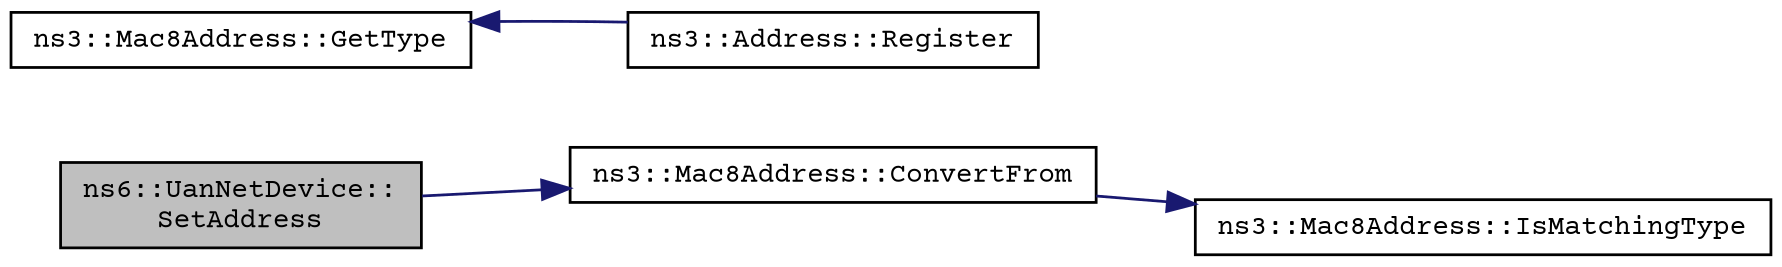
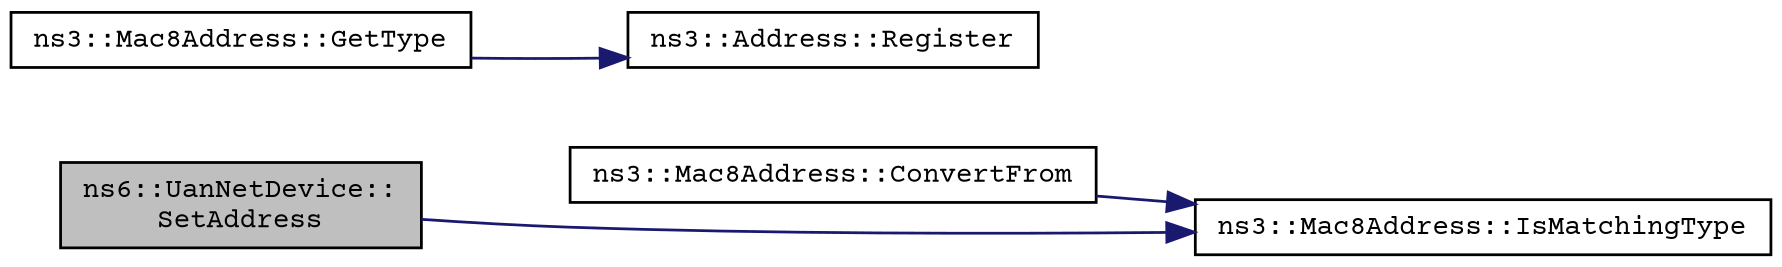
  digraph {
    fontname="Courier Prime"
    rankdir=LR
    node [color=black fillcolor=white fontname="Courier Prime" fontsize=10 shape=record style=filled]
    edge [color=midnightblue fontname="Courier Prime" fontsize=10 labelfontname=Helvetica labelfontsize=10 style=solid]
    n1 [fillcolor=grey75 fontcolor=black height=0.2 label="ns6::UanNetDevice::\lSetAddress" width=0.4]
    n2 [height=0.2 label="ns3::Mac8Address::ConvertFrom" width=0.4]
    n3 [height=0.2 label="ns3::Mac8Address::IsMatchingType" width=0.4]
    n4 [height=0.2 label="ns3::Mac8Address::GetType" width=0.4]
    n5 [height=0.2 label="ns3::Address::Register" width=0.4]
-   n1 -> n2
+   n1 -> n3
    n2 -> n3
-   n5 -> n4
+   n4 -> n5
  }
